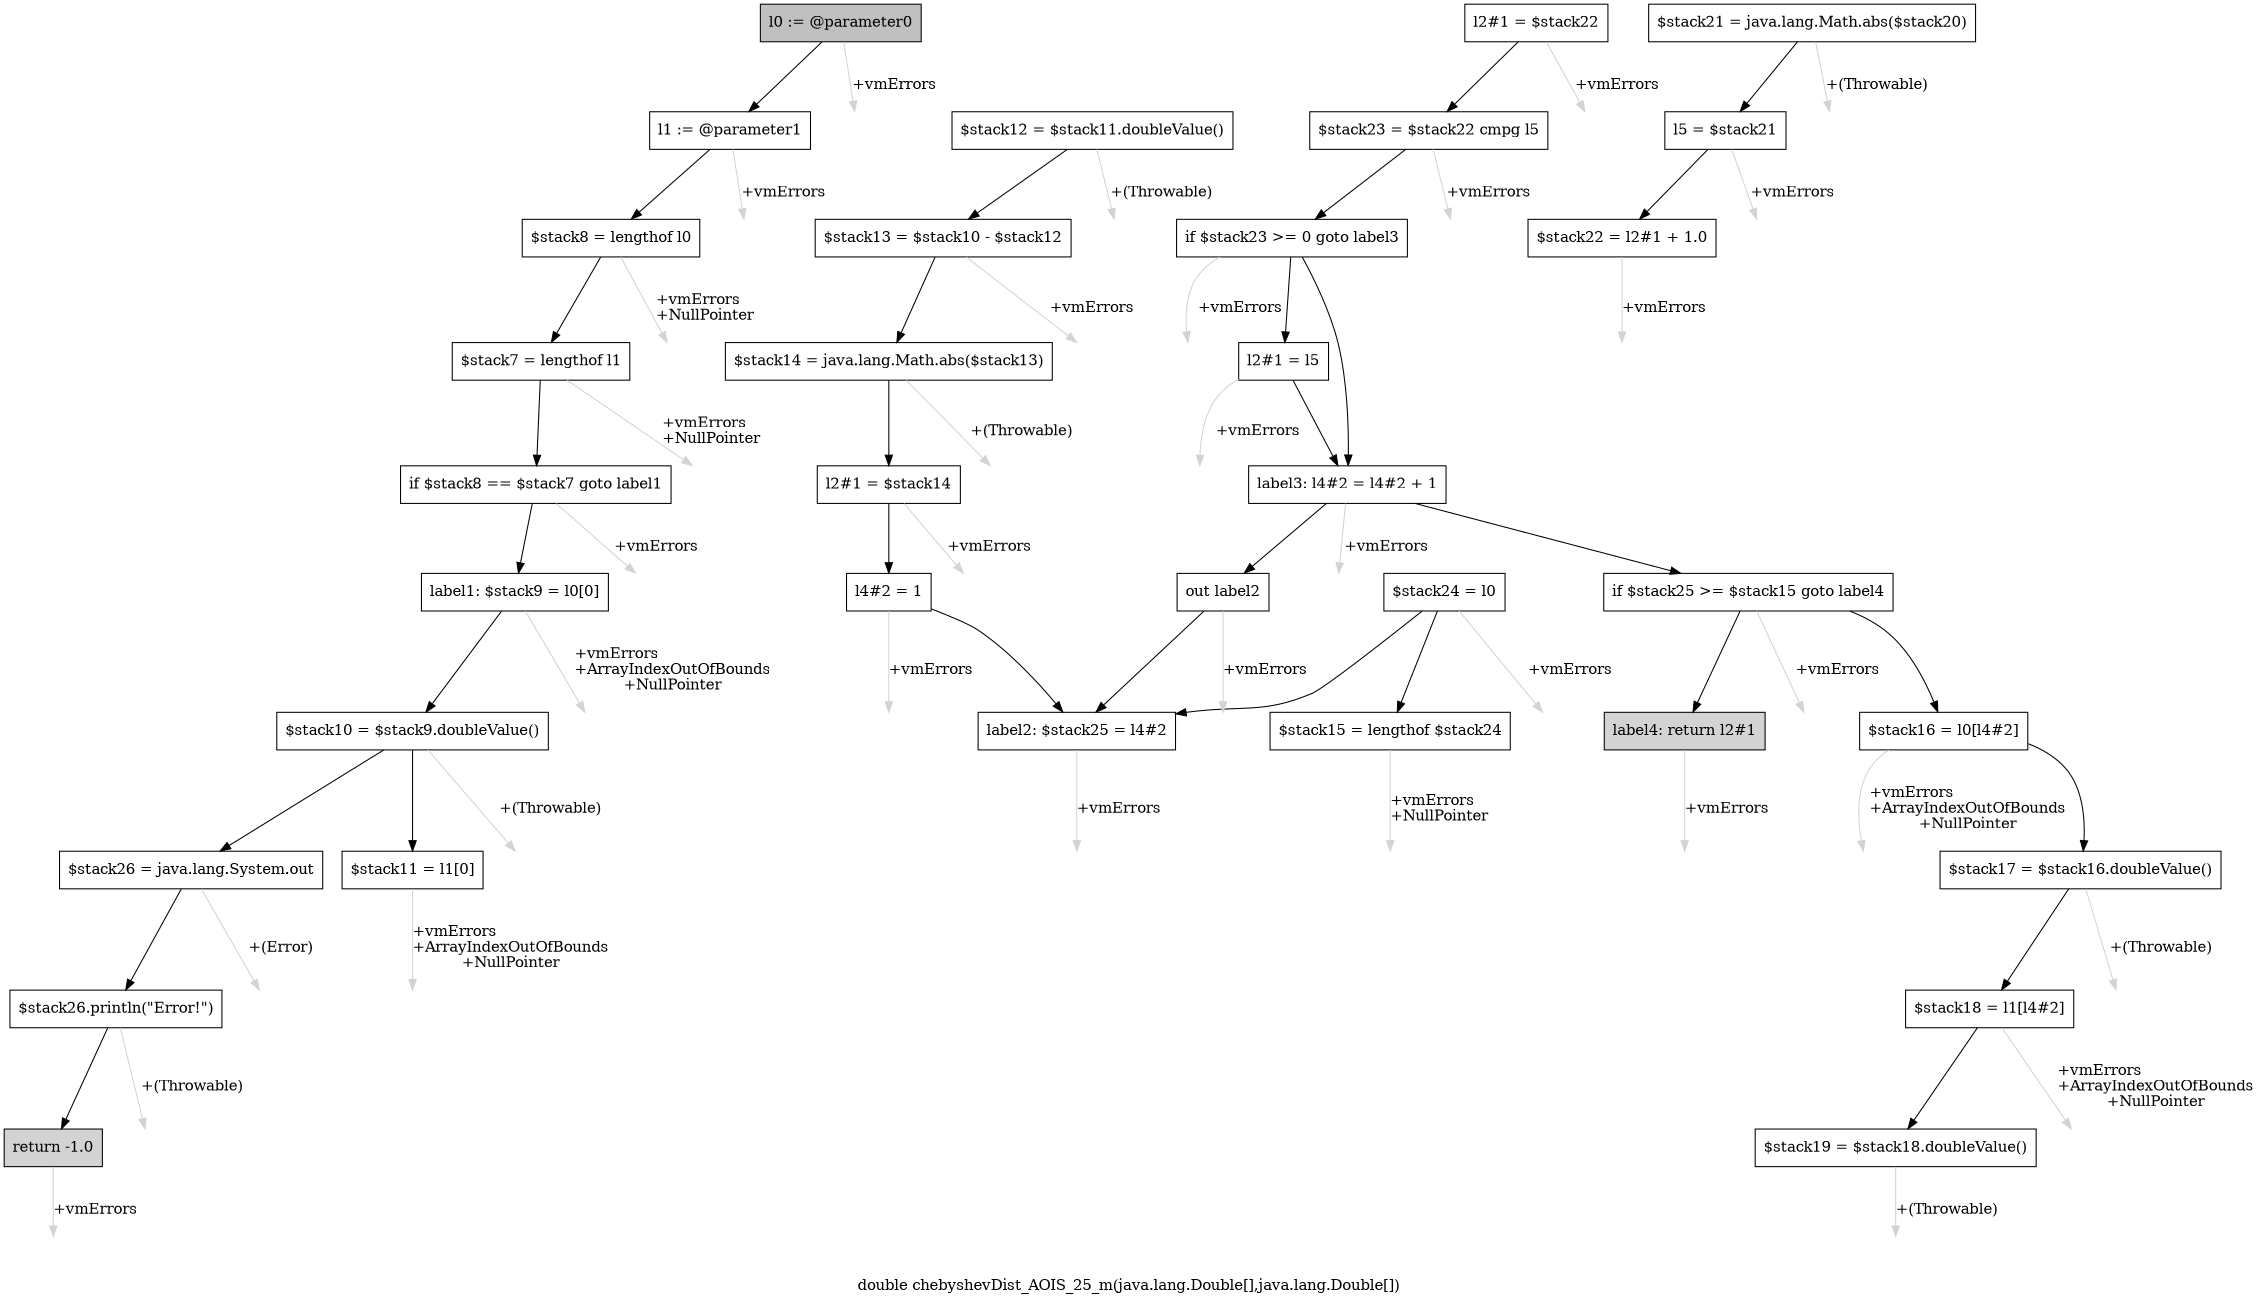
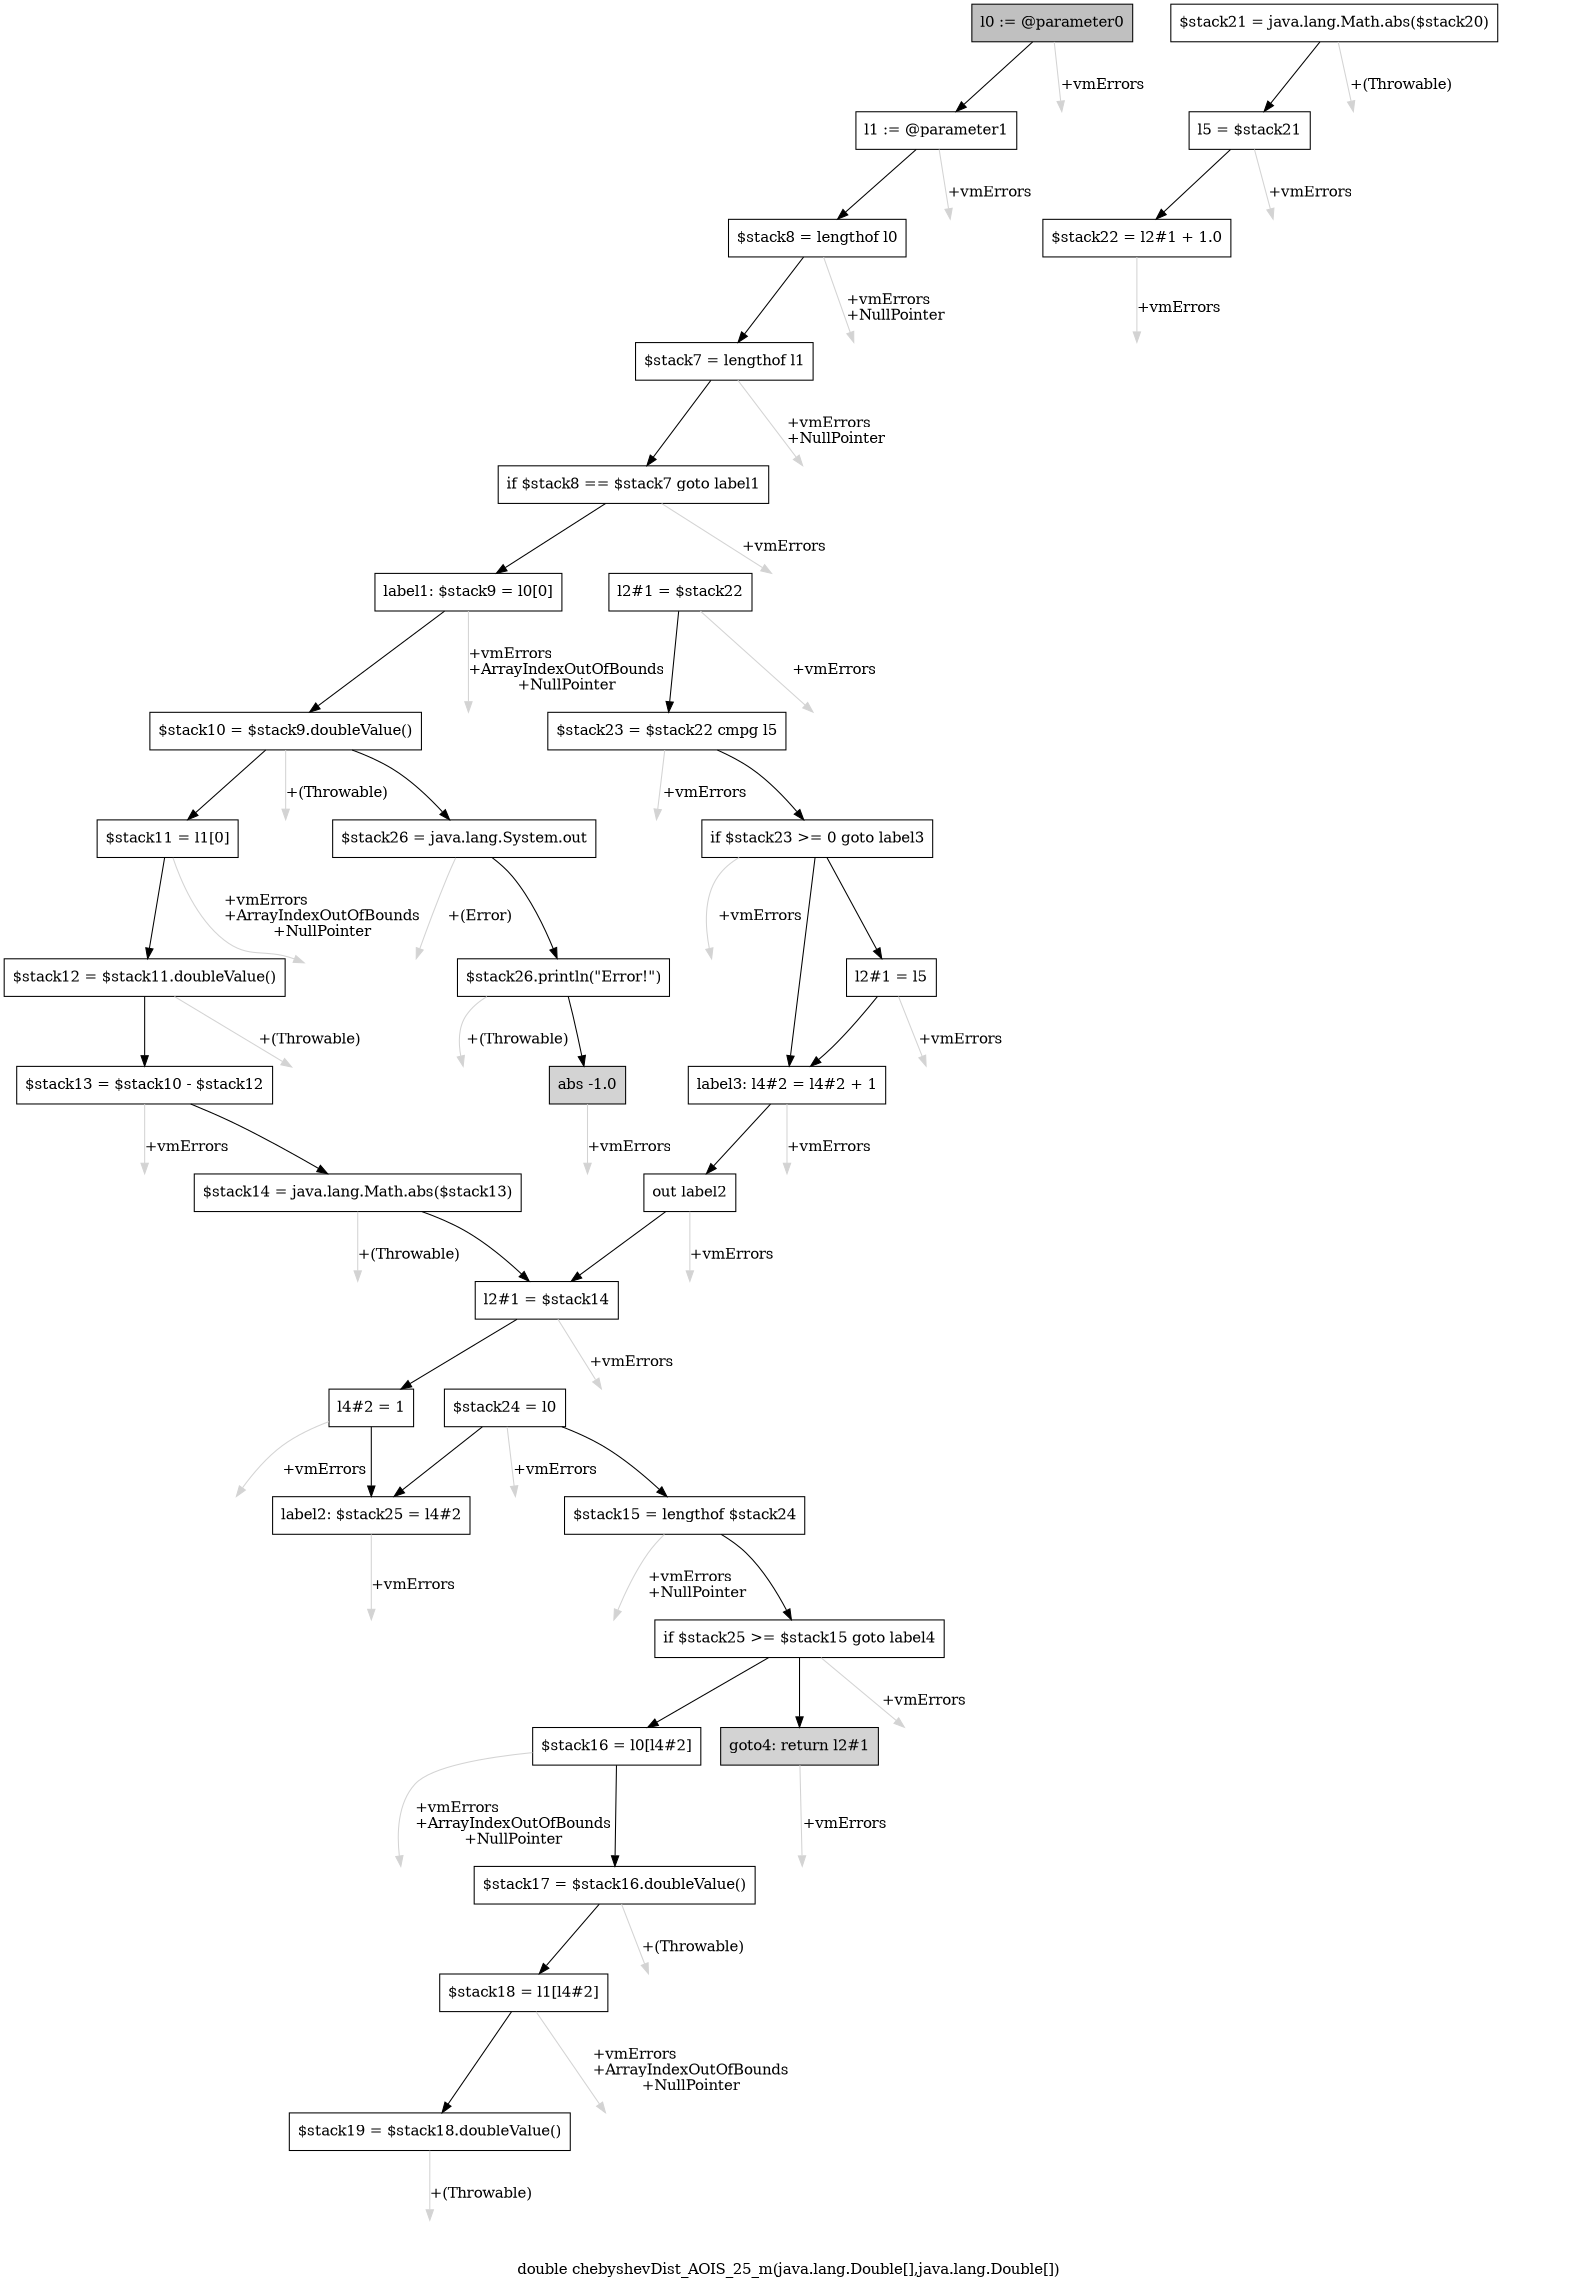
  digraph {
    label="double chebyshevDist_AOIS_25_m(java.lang.Double[],java.lang.Double[])"
    node [shape=box style=invis]
    edge [color=lightgray]
    n1 [fillcolor=gray label="l0 := @parameter0" style=filled]
    n2 [label="l1 := @parameter1" style=""]
    n3 [label=Esc]
    n4 [label="$stack8 = lengthof l0" style=""]
    n5 [label=Esc]
    n6 [label="$stack7 = lengthof l1" style=""]
    n7 [label=Esc]
    n8 [label="if $stack8 == $stack7 goto label1" style=""]
    n9 [label=Esc]
    n10 [label="label1: $stack9 = l0[0]" style=""]
    n11 [label=Esc]
    n12 [label="$stack26 = java.lang.System.out" style=""]
    n13 [label="$stack26.println(\"Error!\")" style=""]
    n14 [label=Esc]
    n15 [label="$stack10 = $stack9.doubleValue()" style=""]
    n16 [label=Esc]
-   n17 [fillcolor=lightgray label="return -1.0" style=filled]
+   n17 [fillcolor=lightgray label="abs -1.0" style=filled]
    n18 [label=Esc]
    n19 [label="$stack11 = l1[0]" style=""]
    n20 [label=Esc]
    n21 [label=Esc]
    n22 [label="$stack12 = $stack11.doubleValue()" style=""]
    n23 [label=Esc]
    n24 [label="$stack13 = $stack10 - $stack12" style=""]
    n25 [label=Esc]
    n26 [label="$stack14 = java.lang.Math.abs($stack13)" style=""]
    n27 [label=Esc]
    n28 [label="l2#1 = $stack14" style=""]
    n29 [label=Esc]
    n30 [label="l4#2 = 1" style=""]
    n31 [label=Esc]
    n32 [label="label2: $stack25 = l4#2" style=""]
    n33 [label=Esc]
    n34 [label=Esc]
    n35 [label="$stack24 = l0" style=""]
    n36 [label="$stack15 = lengthof $stack24" style=""]
    n37 [label=Esc]
    n38 [label="if $stack25 >= $stack15 goto label4" style=""]
    n39 [label=Esc]
    n40 [label="$stack16 = l0[l4#2]" style=""]
-   n41 [fillcolor=lightgray label="label4: return l2#1" style=filled]
+   n41 [fillcolor=lightgray label="goto4: return l2#1" style=filled]
    n42 [label=Esc]
    n43 [label="$stack17 = $stack16.doubleValue()" style=""]
    n44 [label=Esc]
    n45 [label=Esc]
    n46 [label="$stack18 = l1[l4#2]" style=""]
    n47 [label=Esc]
    n48 [label="$stack19 = $stack18.doubleValue()" style=""]
    n49 [label=Esc]
    n50 [label=Esc]
    n51 [label="$stack21 = java.lang.Math.abs($stack20)" style=""]
    n52 [label="l5 = $stack21" style=""]
    n53 [label=Esc]
    n54 [label=Esc]
    n55 [label="$stack22 = l2#1 + 1.0" style=""]
    n56 [label=Esc]
    n57 [label=Esc]
    n58 [label="l2#1 = $stack22" style=""]
    n59 [label="$stack23 = $stack22 cmpg l5" style=""]
    n60 [label=Esc]
    n61 [label="if $stack23 >= 0 goto label3" style=""]
    n62 [label=Esc]
    n63 [label="l2#1 = l5" style=""]
    n64 [label="label3: l4#2 = l4#2 + 1" style=""]
    n65 [label=Esc]
    n66 [label=Esc]
    n67 [label="out label2" style=""]
    n68 [label=Esc]
    n69 [label=Esc]
    n1 -> n2 [color=black]
    n1 -> n3 [label="\l+vmErrors"]
    n2 -> n4 [color=black]
    n2 -> n5 [label="\l+vmErrors"]
    n4 -> n6 [color=black]
    n4 -> n7 [label="\l+vmErrors\l+NullPointer"]
    n6 -> n8 [color=black]
    n6 -> n9 [label="\l+vmErrors\l+NullPointer"]
    n8 -> n10 [color=black]
    n8 -> n11 [label="\l+vmErrors"]
    n10 -> n15 [color=black]
    n10 -> n16 [label="\l+vmErrors\l+ArrayIndexOutOfBounds\l+NullPointer"]
    n12 -> n13 [color=black]
    n12 -> n14 [label="\l+(Error)"]
    n13 -> n17 [color=black]
    n13 -> n18 [label="\l+(Throwable)"]
    n15 -> n12 [color=black]
    n15 -> n19 [color=black]
    n15 -> n20 [label="\l+(Throwable)"]
    n17 -> n21 [label="\l+vmErrors"]
+   n19 -> n22 [color=black]
    n19 -> n23 [label="\l+vmErrors\l+ArrayIndexOutOfBounds\l+NullPointer"]
    n22 -> n24 [color=black]
    n22 -> n25 [label="\l+(Throwable)"]
    n24 -> n26 [color=black]
    n24 -> n27 [label="\l+vmErrors"]
    n26 -> n28 [color=black]
    n26 -> n29 [label="\l+(Throwable)"]
    n28 -> n30 [color=black]
    n28 -> n31 [label="\l+vmErrors"]
    n30 -> n32 [color=black]
    n30 -> n33 [label="\l+vmErrors"]
    n32 -> n34 [label="\l+vmErrors"]
    n35 -> n32 [color=black]
    n35 -> n36 [color=black]
    n35 -> n37 [label="\l+vmErrors"]
-   n64 -> n38 [color=black]
+   n36 -> n38 [color=black]
    n36 -> n39 [label="\l+vmErrors\l+NullPointer"]
    n38 -> n40 [color=black]
    n38 -> n41 [color=black]
    n38 -> n42 [label="\l+vmErrors"]
    n40 -> n43 [color=black]
    n40 -> n44 [label="\l+vmErrors\l+ArrayIndexOutOfBounds\l+NullPointer"]
    n41 -> n45 [label="\l+vmErrors"]
    n43 -> n46 [color=black]
    n43 -> n47 [label="\l+(Throwable)"]
    n46 -> n48 [color=black]
    n46 -> n49 [label="\l+vmErrors\l+ArrayIndexOutOfBounds\l+NullPointer"]
    n48 -> n50 [label="\l+(Throwable)"]
    n51 -> n52 [color=black]
    n51 -> n53 [label="\l+(Throwable)"]
    n52 -> n55 [color=black]
    n52 -> n56 [label="\l+vmErrors"]
    n55 -> n57 [label="\l+vmErrors"]
    n58 -> n59 [color=black]
    n58 -> n60 [label="\l+vmErrors"]
    n59 -> n61 [color=black]
    n59 -> n62 [label="\l+vmErrors"]
    n61 -> n63 [color=black]
    n61 -> n64 [color=black]
    n61 -> n65 [label="\l+vmErrors"]
    n63 -> n64 [color=black]
    n63 -> n66 [label="\l+vmErrors"]
    n64 -> n67 [color=black]
    n64 -> n68 [label="\l+vmErrors"]
-   n67 -> n32 [color=black]
+   n67 -> n28 [color=black]
    n67 -> n69 [label="\l+vmErrors"]
  }
